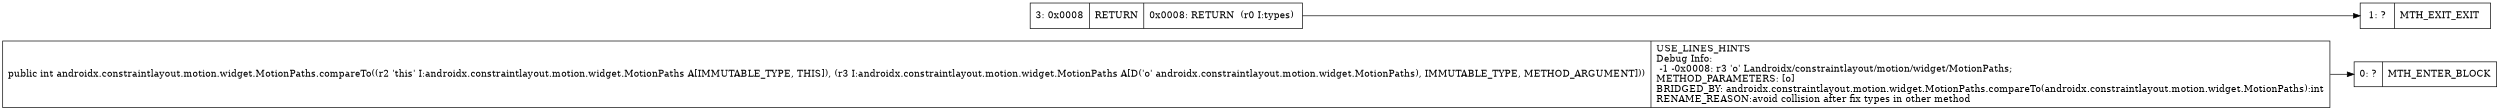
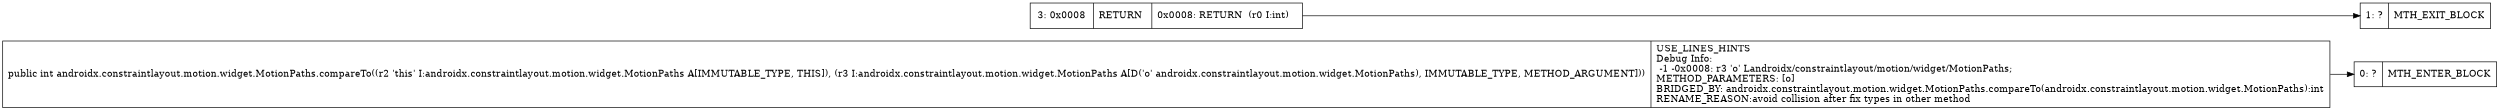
  digraph {
    rankdir=LR
    node [shape=record]
    n1 [label="{0\:\ ?|MTH_ENTER_BLOCK\l}"]
-   n2 [label="{3\:\ 0x0008|RETURN\l|0x0008: RETURN  (r0 I:types) \l}"]
-   n3 [label="{1\:\ ?|MTH_EXIT_EXIT\l}"]
+   n2 [label="{3\:\ 0x0008|RETURN\l|0x0008: RETURN  (r0 I:int) \l}"]
+   n3 [label="{1\:\ ?|MTH_EXIT_BLOCK\l}"]
    n4 [label="{public int androidx.constraintlayout.motion.widget.MotionPaths.compareTo((r2 'this' I:androidx.constraintlayout.motion.widget.MotionPaths A[IMMUTABLE_TYPE, THIS]), (r3 I:androidx.constraintlayout.motion.widget.MotionPaths A[D('o' androidx.constraintlayout.motion.widget.MotionPaths), IMMUTABLE_TYPE, METHOD_ARGUMENT]))  | USE_LINES_HINTS\lDebug Info:\l  \-1 \-0x0008: r3 'o' Landroidx\/constraintlayout\/motion\/widget\/MotionPaths;\lMETHOD_PARAMETERS: [o]\lBRIDGED_BY: androidx.constraintlayout.motion.widget.MotionPaths.compareTo(androidx.constraintlayout.motion.widget.MotionPaths):int\lRENAME_REASON:avoid collision after fix types in other method\l}"]
    n2 -> n3
    n4 -> n1
  }
